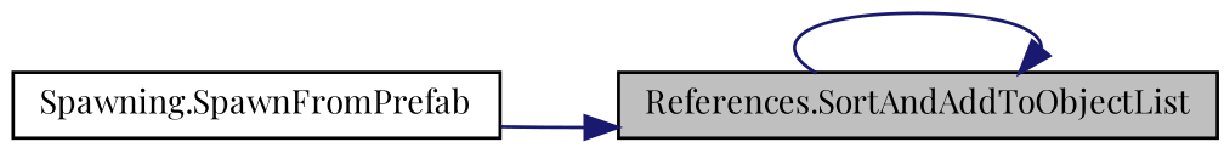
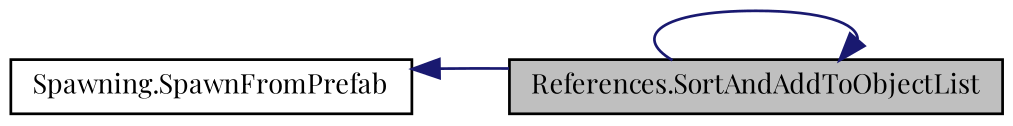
  digraph {
    rankdir=RL
    fontname="Playfair Display"
    node [color=black fontname="Playfair Display" fontsize=10 shape=record style=filled]
    edge [color=midnightblue dir=back fontname="Playfair Display" fontsize=10 labelfontname=Helvetica labelfontsize=10 style=solid]
    n1 [fillcolor=grey75 fontcolor=black height=0.2 label="References.SortAndAddToObjectList" width=0.4]
    n2 [fillcolor=white height=0.2 label="Spawning.SpawnFromPrefab" width=0.4]
    n1 -> n1
-   n1 -> n2
+   n2 -> n1
  }
